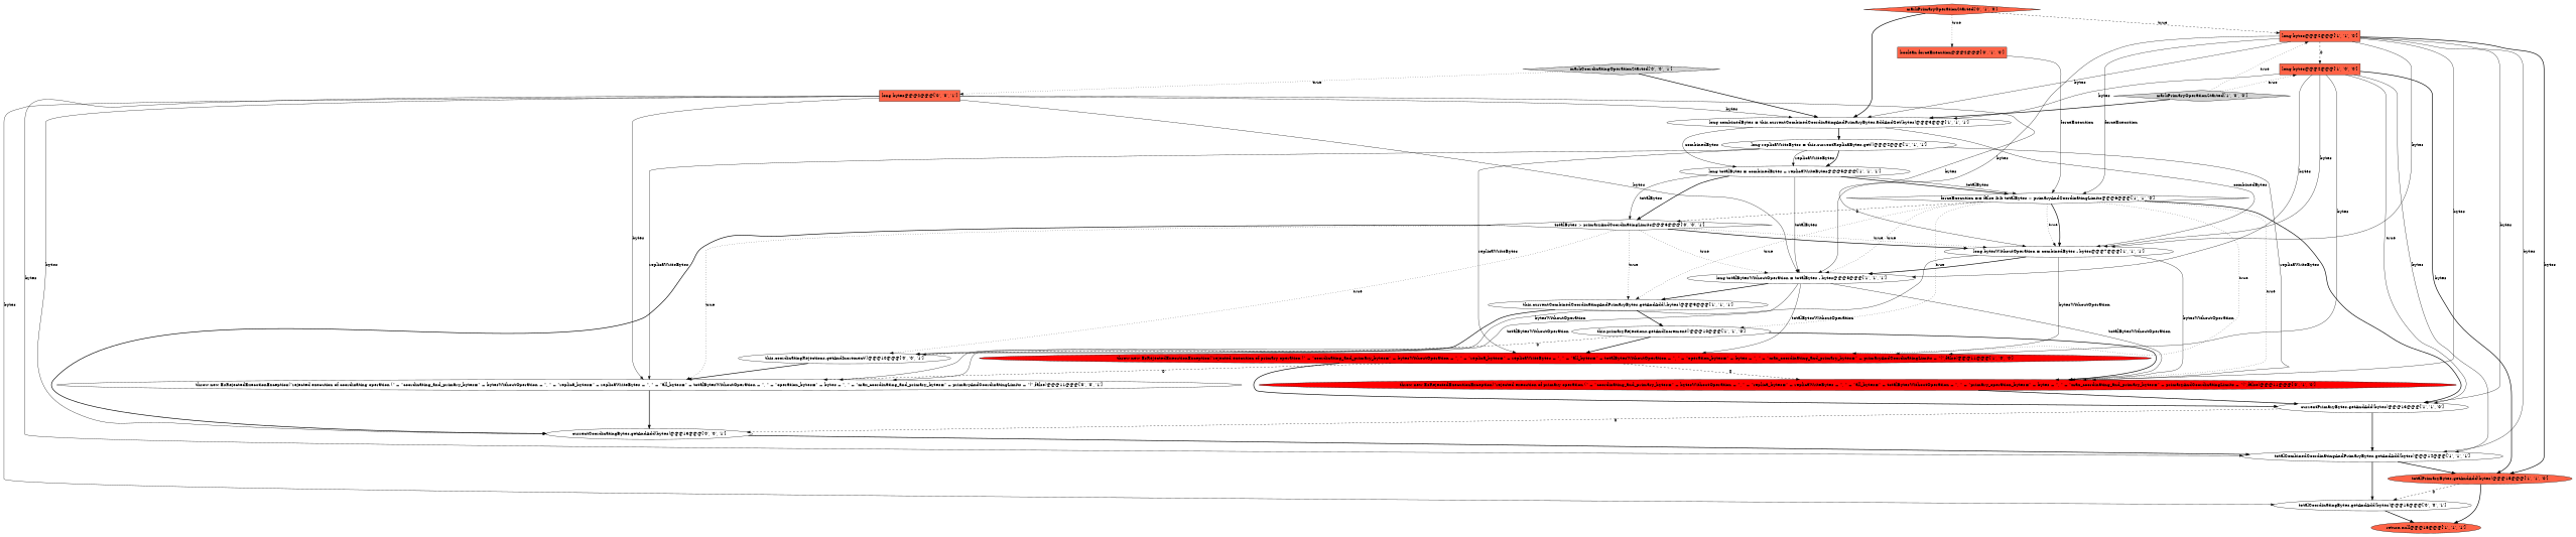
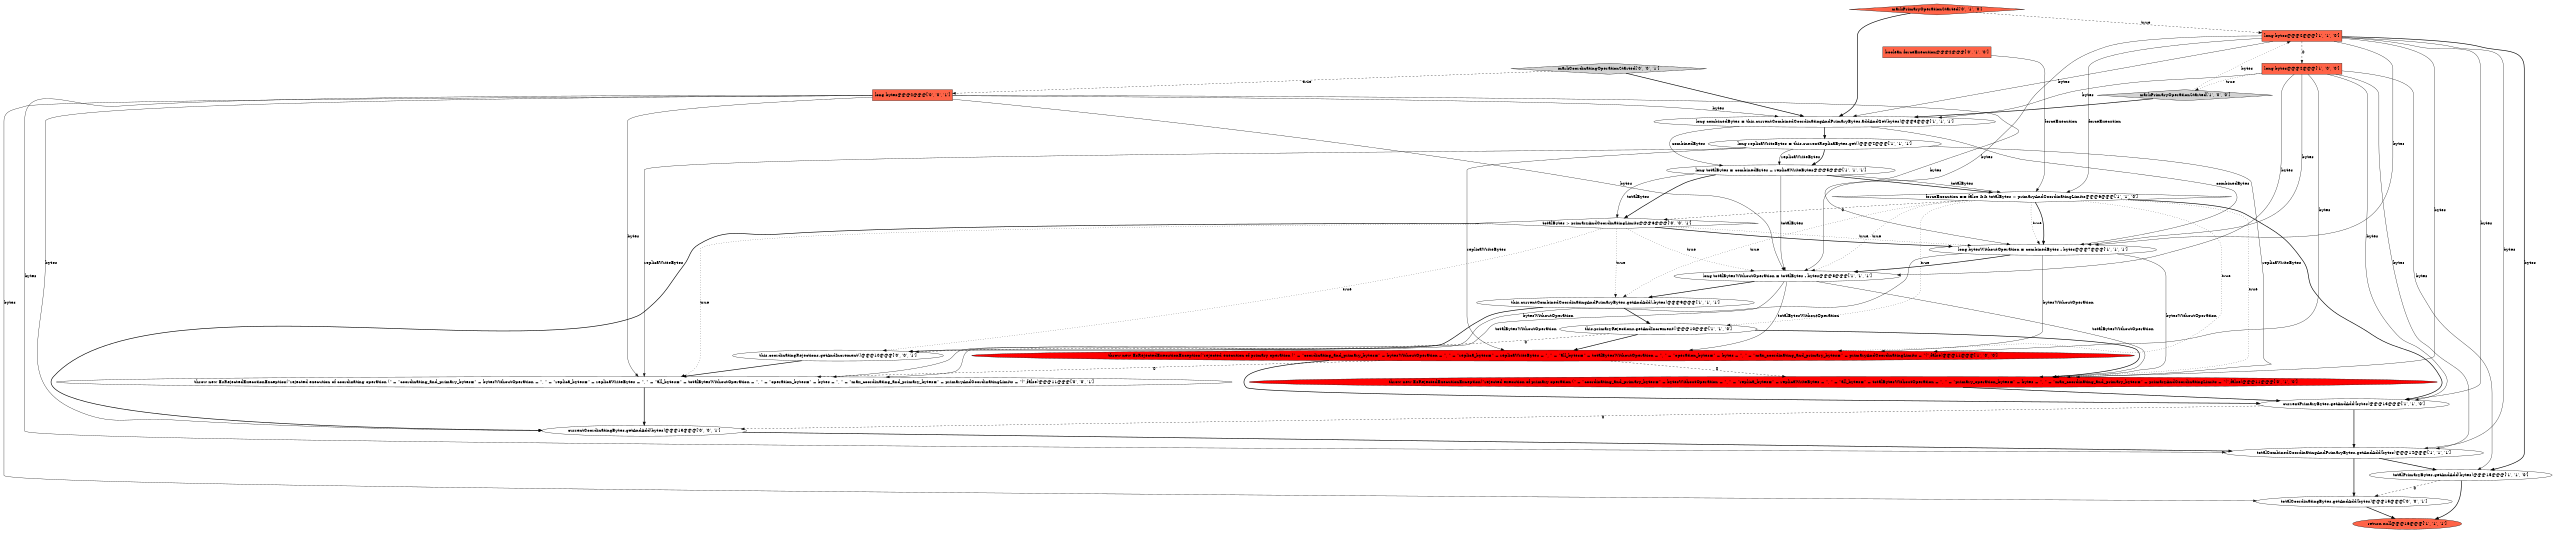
  digraph {
    node [fillcolor=white shape=ellipse style=filled]
    edge [style=solid]
    n1 [label="totalCoordinatingBytes.getAndAdd(bytes)@@@15@@@['0', '0', '1']"]
    n2 [fillcolor=tomato label="return null@@@16@@@['1', '1', '1']"]
    n3 [fillcolor=tomato label="long bytes@@@2@@@['1', '1', '0']" shape=box]
    n4 [label="long combinedBytes = this.currentCombinedCoordinatingAndPrimaryBytes.addAndGet(bytes)@@@3@@@['1', '1', '1']"]
    n5 [label="long bytesWithoutOperation = combinedBytes - bytes@@@7@@@['1', '1', '1']"]
    n6 [label="totalCombinedCoordinatingAndPrimaryBytes.getAndAdd(bytes)@@@14@@@['1', '1', '1']"]
-   n7 [fillcolor=tomato label="totalPrimaryBytes.getAndAdd(bytes)@@@15@@@['1', '1', '0']"]
+   n7 [label="totalPrimaryBytes.getAndAdd(bytes)@@@15@@@['1', '1', '0']"]
    n8 [label="forceExecution == false && totalBytes > primaryAndCoordinatingLimits@@@6@@@['1', '1', '0']" shape=diamond]
    n9 [fillcolor=red label="throw new EsRejectedExecutionException(\"rejected execution of primary operation (\" + \"coordinating_and_primary_bytes=\" + bytesWithoutOperation + \", \" + \"replica_bytes=\" + replicaWriteBytes + \", \" + \"all_bytes=\" + totalBytesWithoutOperation + \", \" + \"primary_operation_bytes=\" + bytes + \", \" + \"max_coordinating_and_primary_bytes=\" + primaryAndCoordinatingLimits + \"(\",false)@@@11@@@['0', '1', '0']"]
    n10 [label="long totalBytesWithoutOperation = totalBytes - bytes@@@8@@@['1', '1', '1']"]
    n11 [label="currentPrimaryBytes.getAndAdd(bytes)@@@13@@@['1', '1', '0']"]
    n12 [fillcolor=tomato label="long bytes@@@2@@@['1', '0', '0']" shape=box]
    n13 [label="long totalBytes = combinedBytes + replicaWriteBytes@@@5@@@['1', '1', '1']"]
    n14 [label="long replicaWriteBytes = this.currentReplicaBytes.get()@@@4@@@['1', '1', '1']"]
    n15 [label="throw new EsRejectedExecutionException(\"rejected execution of coordinating operation (\" + \"coordinating_and_primary_bytes=\" + bytesWithoutOperation + \", \" + \"replica_bytes=\" + replicaWriteBytes + \", \" + \"all_bytes=\" + totalBytesWithoutOperation + \", \" + \"operation_bytes=\" + bytes + \", \" + \"max_coordinating_and_primary_bytes=\" + primaryAndCoordinatingLimits + \"(\",false)@@@11@@@['0', '0', '1']"]
    n16 [fillcolor=red label="throw new EsRejectedExecutionException(\"rejected execution of primary operation (\" + \"coordinating_and_primary_bytes=\" + bytesWithoutOperation + \", \" + \"replica_bytes=\" + replicaWriteBytes + \", \" + \"all_bytes=\" + totalBytesWithoutOperation + \", \" + \"operation_bytes=\" + bytes + \", \" + \"max_coordinating_and_primary_bytes=\" + primaryAndCoordinatingLimits + \"(\",false)@@@11@@@['1', '0', '0']"]
    n17 [fillcolor=tomato label="long bytes@@@2@@@['0', '0', '1']" shape=box]
    n18 [label="currentCoordinatingBytes.getAndAdd(bytes)@@@13@@@['0', '0', '1']"]
    n19 [label="this.currentCombinedCoordinatingAndPrimaryBytes.getAndAdd(-bytes)@@@9@@@['1', '1', '1']"]
    n20 [label="this.primaryRejections.getAndIncrement()@@@10@@@['1', '1', '0']"]
    n21 [label="totalBytes > primaryAndCoordinatingLimits@@@6@@@['0', '0', '1']" shape=diamond]
    n22 [fillcolor=lightgray label="markCoordinatingOperationStarted['0', '0', '1']" shape=diamond]
    n23 [label="this.coordinatingRejections.getAndIncrement()@@@10@@@['0', '0', '1']"]
    n24 [fillcolor=lightgray label="markPrimaryOperationStarted['1', '0', '0']" shape=diamond]
    n25 [fillcolor=tomato label="markPrimaryOperationStarted['0', '1', '0']" shape=diamond]
    n26 [fillcolor=tomato label="boolean forceExecution@@@2@@@['0', '1', '0']" shape=box]
    n1 -> n2 [style=bold]
    n3 -> n4 [label=bytes]
    n3 -> n5 [label=bytes]
    n3 -> n6 [label=bytes]
    n3 -> n7 [label=bytes style=bold]
    n3 -> n8 [label=forceExecution]
    n3 -> n9 [label=bytes]
    n3 -> n10 [label=bytes]
    n3 -> n11 [label=bytes]
    n3 -> n12 [label=0 style=dashed]
    n4 -> n5 [label=combinedBytes]
    n4 -> n13 [label=combinedBytes]
    n4 -> n14 [style=bold]
    n5 -> n9 [label=bytesWithoutOperation]
    n5 -> n10 [style=bold]
    n5 -> n15 [label=bytesWithoutOperation]
    n5 -> n16 [label=bytesWithoutOperation]
    n6 -> n1 [style=bold]
    n6 -> n7 [style=bold]
    n7 -> n1 [label=0 style=dashed]
    n7 -> n2 [style=bold]
    n8 -> n5 [label=true style=dotted]
    n8 -> n5 [style=bold]
    n8 -> n9 [label=true style=dotted]
    n8 -> n10 [label=true style=dotted]
    n8 -> n11 [style=bold]
    n8 -> n16 [label=true style=dotted]
    n8 -> n19 [label=true style=dotted]
    n8 -> n20 [label=true style=dotted]
    n8 -> n21 [label=0 style=dashed]
    n9 -> n11 [style=bold]
    n10 -> n9 [label=totalBytesWithoutOperation]
    n10 -> n15 [label=totalBytesWithoutOperation]
    n10 -> n16 [label=totalBytesWithoutOperation]
    n10 -> n19 [style=bold]
    n11 -> n6 [style=bold]
    n11 -> n18 [label=0 style=dashed]
    n12 -> n4 [label=bytes]
    n12 -> n5 [label=bytes]
    n12 -> n6 [label=bytes]
-   n12 -> n7 [label=bytes style=bold]
+   n12 -> n7 [label=bytes]
    n12 -> n10 [label=bytes]
-   n12 -> n11 [label=true]
+   n12 -> n11 [label=bytes]
    n12 -> n16 [label=bytes]
    n13 -> n8 [style=bold]
    n13 -> n8 [label=totalBytes]
    n13 -> n10 [label=totalBytes]
    n13 -> n21 [style=bold]
    n13 -> n21 [label=totalBytes]
    n14 -> n9 [label=replicaWriteBytes]
    n14 -> n13 [label=replicaWriteBytes]
    n14 -> n13 [style=bold]
    n14 -> n15 [label=replicaWriteBytes]
    n14 -> n16 [label=replicaWriteBytes]
    n15 -> n18 [style=bold]
    n16 -> n9 [label=0 style=dashed]
    n16 -> n11 [style=bold]
    n16 -> n15 [label=0 style=dashed]
    n17 -> n1 [label=bytes]
    n17 -> n4 [label=bytes]
    n17 -> n5 [label=bytes]
    n17 -> n6 [label=bytes]
    n17 -> n10 [label=bytes]
    n17 -> n15 [label=bytes]
    n17 -> n18 [label=bytes]
    n18 -> n6 [style=bold]
    n19 -> n20 [style=bold]
    n19 -> n23 [style=bold]
    n20 -> n9 [style=bold]
    n20 -> n16 [style=bold]
    n20 -> n23 [label=0 style=dashed]
    n21 -> n5 [label=true style=dotted]
    n21 -> n5 [style=bold]
    n21 -> n10 [label=true style=dotted]
    n21 -> n15 [label=true style=dotted]
    n21 -> n18 [style=bold]
    n21 -> n19 [label=true style=dotted]
    n21 -> n23 [label=true style=dotted]
    n22 -> n4 [style=bold]
-   n22 -> n17 [label=true style=dotted]
+   n22 -> n17 [label=true style=dashed]
    n23 -> n15 [style=bold]
-   n24 -> n3 [label=true style=dotted]
+   n24 -> n3 [label=bytes style=dotted]
    n24 -> n4 [style=bold]
-   n24 -> n12 [label=true style=dotted]
+   n12 -> n24 [label=true style=dotted]
    n25 -> n3 [label=true style=dashed]
    n25 -> n4 [style=bold]
-   n25 -> n26 [label=true style=dotted]
    n26 -> n8 [label=forceExecution]
  }
